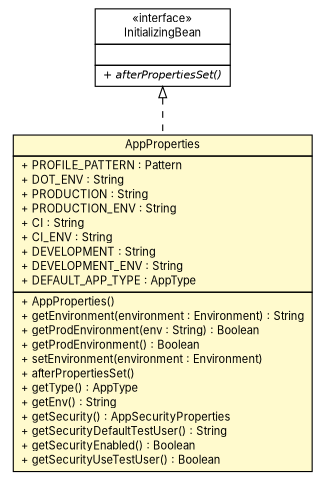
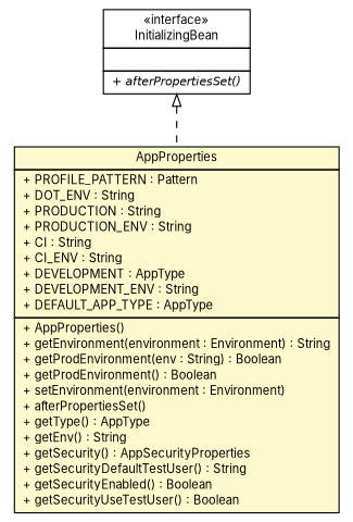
  digraph {
    nodesep=0.25
    ranksep=0.5
    fontname=Inter
    node [fontcolor=black fontname=Inter fontsize=10.0 shape=plaintext]
-   n1 [label=<<table title="cn.home1.oss.boot.autoconfigure.AppProperties" border="0" cellborder="1" cellspacing="0" cellpadding="2" port="p" bgcolor="lemonChiffon" href="./AppProperties.html"> 		<tr><td><table border="0" cellspacing="0" cellpadding="1"> <tr><td align="center" balign="center"> AppProperties </td></tr> 		</table></td></tr> 		<tr><td><table border="0" cellspacing="0" cellpadding="1"> <tr><td align="left" balign="left"> + PROFILE_PATTERN : Pattern </td></tr> <tr><td align="left" balign="left"> + DOT_ENV : String </td></tr> <tr><td align="left" balign="left"> + PRODUCTION : String </td></tr> <tr><td align="left" balign="left"> + PRODUCTION_ENV : String </td></tr> <tr><td align="left" balign="left"> + CI : String </td></tr> <tr><td align="left" balign="left"> + CI_ENV : String </td></tr> <tr><td align="left" balign="left"> + DEVELOPMENT : String </td></tr> <tr><td align="left" balign="left"> + DEVELOPMENT_ENV : String </td></tr> <tr><td align="left" balign="left"> + DEFAULT_APP_TYPE : AppType </td></tr> 		</table></td></tr> 		<tr><td><table border="0" cellspacing="0" cellpadding="1"> <tr><td align="left" balign="left"> + AppProperties() </td></tr> <tr><td align="left" balign="left"> + getEnvironment(environment : Environment) : String </td></tr> <tr><td align="left" balign="left"> + getProdEnvironment(env : String) : Boolean </td></tr> <tr><td align="left" balign="left"> + getProdEnvironment() : Boolean </td></tr> <tr><td align="left" balign="left"> + setEnvironment(environment : Environment) </td></tr> <tr><td align="left" balign="left"> + afterPropertiesSet() </td></tr> <tr><td align="left" balign="left"> + getType() : AppType </td></tr> <tr><td align="left" balign="left"> + getEnv() : String </td></tr> <tr><td align="left" balign="left"> + getSecurity() : AppSecurityProperties </td></tr> <tr><td align="left" balign="left"> + getSecurityDefaultTestUser() : String </td></tr> <tr><td align="left" balign="left"> + getSecurityEnabled() : Boolean </td></tr> <tr><td align="left" balign="left"> + getSecurityUseTestUser() : Boolean </td></tr> 		</table></td></tr> 		</table>>]
+   n1 [label=<<table title="cn.home1.oss.boot.autoconfigure.AppProperties" border="0" cellborder="1" cellspacing="0" cellpadding="2" port="p" bgcolor="lemonChiffon" href="./AppProperties.html"> 		<tr><td><table border="0" cellspacing="0" cellpadding="1"> <tr><td align="center" balign="center"> AppProperties </td></tr> 		</table></td></tr> 		<tr><td><table border="0" cellspacing="0" cellpadding="1"> <tr><td align="left" balign="left"> + PROFILE_PATTERN : Pattern </td></tr> <tr><td align="left" balign="left"> + DOT_ENV : String </td></tr> <tr><td align="left" balign="left"> + PRODUCTION : String </td></tr> <tr><td align="left" balign="left"> + PRODUCTION_ENV : String </td></tr> <tr><td align="left" balign="left"> + CI : String </td></tr> <tr><td align="left" balign="left"> + CI_ENV : String </td></tr> <tr><td align="left" balign="left"> + DEVELOPMENT : AppType </td></tr> <tr><td align="left" balign="left"> + DEVELOPMENT_ENV : String </td></tr> <tr><td align="left" balign="left"> + DEFAULT_APP_TYPE : AppType </td></tr> 		</table></td></tr> 		<tr><td><table border="0" cellspacing="0" cellpadding="1"> <tr><td align="left" balign="left"> + AppProperties() </td></tr> <tr><td align="left" balign="left"> + getEnvironment(environment : Environment) : String </td></tr> <tr><td align="left" balign="left"> + getProdEnvironment(env : String) : Boolean </td></tr> <tr><td align="left" balign="left"> + getProdEnvironment() : Boolean </td></tr> <tr><td align="left" balign="left"> + setEnvironment(environment : Environment) </td></tr> <tr><td align="left" balign="left"> + afterPropertiesSet() </td></tr> <tr><td align="left" balign="left"> + getType() : AppType </td></tr> <tr><td align="left" balign="left"> + getEnv() : String </td></tr> <tr><td align="left" balign="left"> + getSecurity() : AppSecurityProperties </td></tr> <tr><td align="left" balign="left"> + getSecurityDefaultTestUser() : String </td></tr> <tr><td align="left" balign="left"> + getSecurityEnabled() : Boolean </td></tr> <tr><td align="left" balign="left"> + getSecurityUseTestUser() : Boolean </td></tr> 		</table></td></tr> 		</table>>]
    n2 [label=<<table title="org.springframework.beans.factory.InitializingBean" border="0" cellborder="1" cellspacing="0" cellpadding="2" port="p" href="http://java.sun.com/j2se/1.4.2/docs/api/org/springframework/beans/factory/InitializingBean.html"> 		<tr><td><table border="0" cellspacing="0" cellpadding="1"> <tr><td align="center" balign="center"> &#171;interface&#187; </td></tr> <tr><td align="center" balign="center"> InitializingBean </td></tr> 		</table></td></tr> 		<tr><td><table border="0" cellspacing="0" cellpadding="1"> <tr><td align="left" balign="left">  </td></tr> 		</table></td></tr> 		<tr><td><table border="0" cellspacing="0" cellpadding="1"> <tr><td align="left" balign="left"><font face="Helvetica-Oblique" point-size="10.0"> + afterPropertiesSet() </font></td></tr> 		</table></td></tr> 		</table>>]
    n2 -> n1 [arrowtail=empty dir=back fontname=Inter fontsize=10 headport=p labelfontname=Helvetica labelfontsize=10 style=dashed tailport=p]
  }
